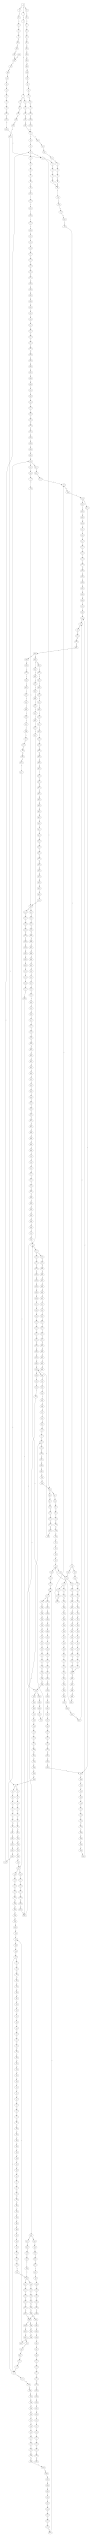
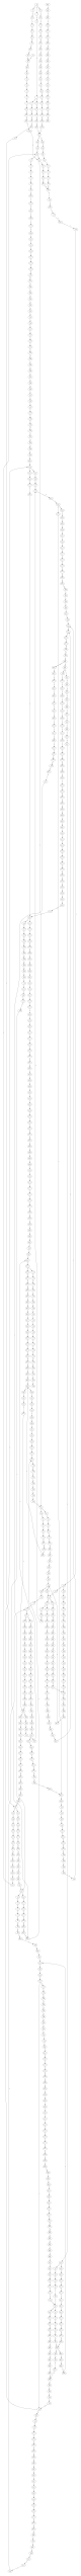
  strict digraph {
    fontname=Ubuntu
    node [fontname=Ubuntu]
    edge [fontname=Ubuntu]
    S0
    S1
    S2
    S3
    S4
    S5
    S6
    S7
    S8
    S9
    S10
    S11
    S12
    S13
    S14
    S15
    S16
    S17
    S18
    S19
    S20
    S21
    S22
    S23
    S24
    S25
    S26
    S27
    S28
    S29
    S30
    S31
    S37
    S33
    S34
    S35
    S36
    S32
    S38
    S39
    S40
    S41
    S42
    S43
    S44
    S45
    S46
    S47
    S48
    S49
    S50
    S51
    S52
    S53
    S54
    S55
    S56
    S57
    S58
    S59
    S60
    S61
    S62
    S63
    S64
    S65
    S66
    S67
    S68
    S69
    S70
    S71
    S72
    S73
    S74
    S75
    S76
    S77
    S78
    S79
    S80
    S81
    S82
    S83
    S84
    S85
    S86
    S87
    S88
    S89
    S90
    S91
    S92
    S93
    S94
    S95
    S96
    S97
    S98
    S99
    S100
    S101
    S102
    S103
    S104
    S105
    S106
    S107
    S108
    S109
    S110
    S111
    S112
    S113
    S114
    S115
    S116
    S117
    S118
    S119
    S120
    S121
    S122
    S123
    S124
    S125
    S126
    S127
    S128
    S129
    S130
    S131
    S132
    S133
    S134
    S135
    S136
    S137
    S138
    S139
    S140
    S141
    S142
    S143
    S144
    S145
    S146
    S147
    S148
    S149
    S150
    S151
    S152
    S153
    S154
    S155
    S156
    S157
    S158
    S159
    S160
    S161
    S162
    S163
    S164
    S165
    S166
    S167
    S168
    S169
    S170
    S171
    S172
    S173
    S174
    S175
    S176
    S177
    S178
    S179
    S180
    S181
    S182
    S183
    S184
    S185
    S186
    S187
    S188
    S189
    S190
    S191
    S192
    S193
    S194
    S195
    S196
    S197
    S198
    S199
    S200
    S201
    S202
    S203
    S204
    S205
    S206
    S207
    S208
    S209
    S210
    S211
    S212
    S213
    S214
    S215
    S216
    S217
    S218
    S219
    S220
    S221
    S222
    S223
    S224
    S225
    S226
    S227
    S228
    S229
    S230
    S231
    S232
    S233
    S234
    S235
    S236
    S237
    S238
    S239
    S240
    S241
    S242
    S243
    S244
    S245
    S246
    S247
    S248
    S249
    S250
    S251
    S252
    S253
    S254
    S255
    S256
    S257
    S258
    S259
    S260
    S261
    S262
    S263
    S264
    S265
    S266
    S267
    S268
    S269
    S270
    S271
    S272
    S273
    S274
    S275
    S276
    S277
    S278
    S279
    S280
    S281
    S282
    S283
    S284
    S285
    S286
    S287
    S288
    S289
    S290
    S291
    S292
    S293
    S294
    S295
    S296
    S297
    S298
    S299
    S300
    S301
    S302
    S303
    S304
    S305
    S306
    S307
    S308
    S309
    S310
    S311
    S312
    S313
    S314
    S315
    S316
    S317
    S318
    S319
    S320
    S321
    S322
    S323
    S324
    S325
    S326
    S327
    S328
    S329
    S330
    S331
    S332
    S333
    S334
    S335
    S336
    S337
    S338
    S339
    S340
    S341
    S342
    S343
    S344
    S345
    S346
    S347
    S348
    S349
    S350
    S351
    S352
    S353
    S354
    S355
    S356
    S357
    S358
    S359
    S360
    S361
    S362
    S363
    S364
    S365
    S366
    S367
    S368
    S369
    S370
    S371
    S372
    S373
    S374
    S375
    S376
    S377
    S378
    S379
    S380
    S381
    S382
    S383
    S384
    S385
    S386
    S387
    S388
    S389
    S390
    S391
    S392
    S393
    S394
    S395
    S396
    S397
    S398
    S399
    S400
    S401
    S402
    S403
    S404
    S405
    S406
    S407
    S408
    S409
    S410
    S411
    S412
    S413
    S414
    S415
    S416
    S417
    S418
    S419
    S420
    S421
    S422
    S423
    S424
    S425
    S426
    S427
    S428
    S429
    S430
    S431
    S432
    S433
    S434
    S435
    S436
    S437
    S438
    S439
    S440
    S441
    S442
    S443
    S444
    S445
    S446
    S447
    S448
    S449
    S450
    S451
    S452
    S453
    S454
    S455
    S456
    S457
    S458
    S459
    S460
    S461
    S462
    S463
    S464
    S465
    S466
    S467
    S468
    S469
    S470
    S471
    S472
    S473
    S474
    S475
    S476
    S477
    S478
    S479
    S480
    S481
    S482
    S483
    S484
    S485
    S486
    S487
    S488
    S489
    S490
    S491
    S492
    S493
    S494
    S495
    S496
    S497
    S498
    S499
    S500
    S501
    S502
    S503
    S504
    S505
    S506
    S507
    S508
    S509
    S510
    S511
    S512
    S513
    S514
    S515
    S516
    S517
    S518
    S519
    S520
    S521
    S522
    S523
    S524
    S525
    S526
    S527
    S528
    S529
    S530
    S531
    S532
    S533
    S534
    S535
    S536
    S537
    S538
    S539
    S540
    S541
    S542
    S543
    S544
    S545
    S546
    S547
    S548
    S549
    S550
    S551
    S552
    S553
    S554
    S555
    S556
    S557
    S558
    S559
    S560
    S561
    S562
    S563
    S564
    S565
    S566
    S567
    S568
    S569
    S570
    S571
    S572
    S573
    S574
    S575
    S576
    S577
    S578
    S579
    S580
    S581
    S582
    S583
    S584
    S585
    S587
    S588
    S589
    S590
    S586
    S591
    S592
    S593
    S594
    S595
    S596
    S597
    S598
    S599
    S600
    S601
    S602
    S603
    S604
    S605
    S606
    S607
    S608
    S609
    S610
    S611
    S612
    S613
    S614
    S615
    S616
    S617
    S618
    S619
    S620
    S621
    S622
    S623
    S624
    S625
    S626
    S627
    S628
    S629
    S630
    S631
    S632
    S633
    S634
    S635
    S636
    S637
    S638
    S639
    S640
    S641
    S642
    S643
    S644
    S645
    S646
    S647
    S648
    S649
    S650
    S651
    S652
    S653
    S654
    S655
    S656
    S657
    S658
    S659
    S660
    S661
    S662
    S663
    S664
    S665
    S666
    S667
    S668
    S669
    S670
    S671
    S672
    S673
    S674
    S675
    S676
    S677
    S678
    S679
    S680
    S681
    S682
    S683
    S684
    S685
    S686
    S687
    S688
    S689
    S690
    S691
    S692
    S693
    S694
    S695
    S696
    S697
    S698
    S699
    S700
    S701
    S702
    S703
    S704
    S705
    S706
    S707
    S708
    S709
    S710
    S711
    S712
    S713
    S714
    S715
    S716
    S717
    S718
    S719
    S720
    S721
    S722
    S723
    S724
    S725
    S726
    S727
    S728
    S729
    S730
    S731
    S732
    S733
    S734
    S735
    S736
    S737
    S738
    S739
    S740
    S741
    S742
    S743
    S744
    S745
    S746
    S747
    S0 -> S1 [label=C]
    S0 -> S2 [label=G]
    S0 -> S3 [label=T]
    S1 -> S4 [label=C]
    S2 -> S5 [label=C]
    S3 -> S6 [label=C]
    S4 -> S7 [label=G]
    S5 -> S8 [label=G]
    S6 -> S9 [label=G]
    S7 -> S10 [label=T]
    S7 -> S11 [label=C]
    S8 -> S12 [label=C]
    S9 -> S13 [label=T]
    S10 -> S14 [label=A]
    S11 -> S15 [label=A]
    S12 -> S16 [label=A]
    S13 -> S17 [label=G]
    S14 -> S18 [label=G]
    S15 -> S19 [label=A]
    S16 -> S20 [label=G]
    S17 -> S21 [label=A]
    S18 -> S22 [label=C]
    S19 -> S23 [label=C]
    S20 -> S24 [label=C]
    S21 -> S25 [label=C]
    S22 -> S26 [label=C]
    S23 -> S27 [label=C]
    S24 -> S28 [label=G]
    S25 -> S29 [label=C]
    S26 -> S30 [label=G]
    S27 -> S31 [label=A]
    S28 -> S37 [label=G]
    S29 -> S33 [label=G]
    S30 -> S34 [label=G]
    S30 -> S35 [label=C]
    S31 -> S36 [label=G]
    S37 -> S43 [label=T]
    S33 -> S38 [label=G]
    S34 -> S39 [label=T]
    S35 -> S40 [label=T]
    S36 -> S41 [label=A]
    S36 -> S42 [label=T]
    S32 -> S37 [label=G]
    S38 -> S44 [label=T]
    S39 -> S45 [label=G]
    S40 -> S46 [label=G]
    S41 -> S47 [label=A]
    S42 -> S48 [label=C]
    S43 -> S49 [label=G]
    S44 -> S50 [label=C]
    S45 -> S51 [label=A]
    S45 -> S52 [label=G]
    S46 -> S53 [label=G]
    S47 -> S54 [label=C]
    S48 -> S55 [label=G]
    S49 -> S56 [label=C]
    S50 -> S57 [label=G]
    S51 -> S58 [label=C]
    S52 -> S59 [label=T]
    S52 -> S60 [label=A]
    S53 -> S61 [label=A]
    S54 -> S62 [label=A]
    S55 -> S63 [label=C]
    S56 -> S64 [label=C]
    S57 -> S65 [label=C]
    S58 -> S66 [label=G]
    S59 -> S67 [label=G]
    S59 -> S68 [label=T]
    S60 -> S69 [label=A]
    S61 -> S70 [label=A]
    S62 -> S71 [label=G]
    S63 -> S72 [label=G]
    S64 -> S73 [label=G]
    S65 -> S74 [label=G]
    S66 -> S75 [label=T]
    S67 -> S76 [label=G]
    S68 -> S77 [label=A]
    S69 -> S78 [label=G]
    S70 -> S79 [label=G]
    S71 -> S80 [label=C]
    S72 -> S81 [label=C]
    S73 -> S82 [label=C]
    S74 -> S83 [label=T]
    S75 -> S84 [label=G]
    S76 -> S85 [label=A]
    S77 -> S86 [label=G]
    S78 -> S87 [label=A]
    S79 -> S88 [label=A]
    S80 -> S89 [label=C]
    S81 -> S90 [label=A]
    S82 -> S91 [label=C]
    S83 -> S92 [label=A]
    S84 -> S93 [label=G]
    S85 -> S94 [label=A]
    S86 -> S95 [label=A]
    S87 -> S96 [label=A]
    S88 -> S96 [label=A]
    S89 -> S97 [label=G]
    S90 -> S98 [label=G]
    S91 -> S99 [label=G]
    S92 -> S100 [label=G]
    S93 -> S101 [label=G]
    S94 -> S102 [label=C]
    S95 -> S103 [label=A]
    S96 -> S104 [label=C]
    S97 -> S105 [label=T]
    S98 -> S106 [label=C]
    S99 -> S107 [label=G]
    S100 -> S108 [label=C]
    S101 -> S109 [label=T]
    S102 -> S110 [label=C]
    S103 -> S111 [label=G]
    S104 -> S112 [label=G]
    S105 -> S113 [label=C]
    S106 -> S114 [label=C]
    S107 -> S115 [label=T]
    S108 -> S116 [label=C]
    S109 -> S117 [label=A]
    S110 -> S118 [label=T]
    S111 -> S119 [label=G]
    S112 -> S120 [label=G]
    S113 -> S121 [label=C]
    S114 -> S122 [label=G]
    S115 -> S123 [label=G]
    S116 -> S30 [label=G]
    S117 -> S124 [label=C]
    S118 -> S125 [label=C]
    S119 -> S126 [label=G]
    S120 -> S127 [label=C]
    S121 -> S128 [label=T]
    S122 -> S129 [label=G]
    S123 -> S52 [label=G]
    S124 -> S130 [label=T]
    S125 -> S131 [label=G]
    S126 -> S132 [label=G]
    S127 -> S133 [label=A]
    S128 -> S134 [label=C]
    S129 -> S135 [label=T]
    S130 -> S136 [label=A]
    S131 -> S137 [label=G]
    S132 -> S138 [label=T]
    S132 -> S139 [label=G]
    S133 -> S140 [label=C]
    S134 -> S141 [label=T]
    S135 -> S45 [label=G]
    S136 -> S142 [label=T]
    S137 -> S143 [label=C]
    S138 -> S144 [label=C]
    S139 -> S145 [label=T]
    S140 -> S146 [label=C]
    S140 -> S147 [label=T]
    S141 -> S148 [label=T]
    S141 -> S149 [label=G]
    S142 -> S150 [label=T]
    S143 -> S151 [label=A]
    S144 -> S152 [label=T]
    S145 -> S153 [label=C]
    S146 -> S154 [label=G]
    S147 -> S155 [label=G]
    S148 -> S156 [label=C]
    S149 -> S157 [label=T]
    S150 -> S158 [label=G]
    S151 -> S159 [label=C]
    S152 -> S160 [label=C]
    S153 -> S161 [label=C]
    S154 -> S162 [label=A]
    S154 -> S163 [label=G]
    S155 -> S164 [label=G]
    S156 -> S165 [label=T]
    S157 -> S166 [label=C]
    S158 -> S167 [label=G]
    S159 -> S168 [label=G]
    S159 -> S169 [label=C]
    S160 -> S170 [label=T]
    S161 -> S171 [label=G]
    S162 -> S172 [label=G]
    S162 -> S173 [label=A]
    S163 -> S174 [label=G]
    S164 -> S175 [label=G]
    S165 -> S176 [label=C]
    S166 -> S177 [label=G]
    S167 -> S178 [label=A]
    S168 -> S179 [label=C]
    S169 -> S154 [label=G]
    S170 -> S180 [label=C]
    S171 -> S181 [label=C]
    S171 -> S182 [label=T]
    S172 -> S183 [label=T]
    S173 -> S184 [label=T]
    S174 -> S185 [label=A]
    S175 -> S186 [label=A]
    S176 -> S187 [label=G]
    S177 -> S188 [label=T]
    S178 -> S189 [label=A]
    S179 -> S190 [label=G]
    S180 -> S191 [label=G]
    S181 -> S192 [label=C]
    S182 -> S193 [label=C]
    S183 -> S194 [label=C]
    S184 -> S195 [label=G]
    S185 -> S196 [label=A]
    S186 -> S197 [label=A]
    S187 -> S198 [label=G]
    S188 -> S199 [label=G]
    S189 -> S200 [label=C]
    S190 -> S201 [label=C]
    S191 -> S202 [label=T]
    S192 -> S203 [label=G]
    S193 -> S204 [label=G]
    S194 -> S205 [label=C]
    S195 -> S206 [label=T]
    S196 -> S207 [label=T]
    S197 -> S208 [label=C]
    S198 -> S209 [label=A]
    S199 -> S210 [label=G]
    S200 -> S211 [label=G]
    S201 -> S212 [label=G]
    S202 -> S213 [label=G]
    S203 -> S214 [label=G]
    S204 -> S215 [label=G]
    S205 -> S216 [label=A]
    S206 -> S217 [label=A]
    S207 -> S218 [label=T]
    S208 -> S219 [label=T]
    S209 -> S220 [label=G]
    S210 -> S221 [label=T]
    S211 -> S222 [label=G]
    S212 -> S223 [label=C]
    S212 -> S224 [label=G]
    S213 -> S225 [label=G]
    S214 -> S226 [label=A]
    S215 -> S227 [label=A]
    S216 -> S228 [label=G]
    S217 -> S229 [label=G]
    S218 -> S230 [label=G]
    S219 -> S231 [label=G]
    S220 -> S232 [label=A]
    S221 -> S233 [label=A]
    S222 -> S234 [label=T]
    S223 -> S235 [label=G]
    S224 -> S236 [label=C]
    S225 -> S237 [label=T]
    S226 -> S238 [label=A]
    S227 -> S239 [label=A]
    S228 -> S240 [label=T]
    S228 -> S241 [label=C]
    S229 -> S242 [label=T]
    S230 -> S243 [label=A]
    S231 -> S244 [label=G]
    S232 -> S245 [label=G]
    S233 -> S246 [label=C]
    S234 -> S247 [label=A]
    S235 -> S248 [label=T]
    S236 -> S249 [label=T]
    S237 -> S233 [label=A]
    S238 -> S250 [label=C]
    S239 -> S251 [label=C]
    S240 -> S252 [label=A]
    S241 -> S253 [label=T]
    S242 -> S254 [label=T]
    S243 -> S255 [label=A]
    S244 -> S256 [label=A]
    S245 -> S257 [label=G]
    S246 -> S258 [label=C]
    S247 -> S259 [label=C]
    S248 -> S260 [label=C]
    S249 -> S261 [label=G]
    S250 -> S262 [label=T]
    S251 -> S263 [label=A]
    S251 -> S264 [label=T]
    S252 -> S265 [label=G]
    S253 -> S266 [label=T]
    S254 -> S267 [label=T]
    S255 -> S268 [label=C]
    S256 -> S269 [label=C]
    S257 -> S270 [label=T]
    S258 -> S271 [label=G]
    S259 -> S272 [label=G]
    S260 -> S273 [label=G]
    S261 -> S274 [label=G]
    S262 -> S275 [label=G]
    S263 -> S276 [label=G]
    S264 -> S277 [label=A]
    S265 -> S278 [label=G]
    S266 -> S279 [label=C]
    S267 -> S280 [label=C]
    S268 -> S281 [label=C]
    S269 -> S282 [label=C]
    S270 -> S283 [label=C]
    S271 -> S284 [label=G]
    S272 -> S285 [label=A]
    S273 -> S286 [label=A]
    S274 -> S287 [label=A]
    S275 -> S288 [label=C]
    S276 -> S289 [label=G]
    S277 -> S290 [label=C]
    S278 -> S291 [label=G]
    S279 -> S292 [label=A]
    S280 -> S293 [label=A]
    S281 -> S294 [label=C]
    S282 -> S295 [label=C]
    S283 -> S296 [label=C]
    S284 -> S297 [label=T]
    S285 -> S298 [label=A]
    S286 -> S299 [label=C]
    S287 -> S300 [label=A]
    S288 -> S301 [label=A]
    S289 -> S302 [label=A]
    S290 -> S303 [label=A]
    S291 -> S304 [label=T]
    S292 -> S305 [label=C]
    S293 -> S306 [label=C]
    S294 -> S307 [label=G]
    S295 -> S308 [label=G]
    S296 -> S309 [label=C]
    S297 -> S310 [label=G]
    S298 -> S311 [label=G]
    S299 -> S312 [label=G]
    S300 -> S313 [label=T]
    S301 -> S314 [label=A]
    S302 -> S315 [label=A]
    S303 -> S316 [label=A]
    S304 -> S317 [label=C]
    S305 -> S318 [label=G]
    S306 -> S319 [label=T]
    S307 -> S320 [label=T]
    S308 -> S321 [label=T]
    S309 -> S322 [label=A]
    S309 -> S323 [label=G]
    S310 -> S324 [label=G]
    S311 -> S325 [label=A]
    S312 -> S326 [label=C]
    S313 -> S327 [label=G]
    S314 -> S328 [label=C]
    S315 -> S329 [label=T]
    S316 -> S330 [label=C]
    S317 -> S331 [label=A]
    S318 -> S332 [label=C]
    S319 -> S333 [label=C]
    S320 -> S334 [label=C]
    S321 -> S335 [label=C]
    S322 -> S336 [label=G]
    S323 -> S337 [label=G]
    S323 -> S338 [label=A]
    S324 -> S59 [label=T]
    S325 -> S339 [label=A]
    S326 -> S340 [label=G]
    S327 -> S341 [label=G]
    S328 -> S342 [label=C]
    S329 -> S343 [label=A]
    S330 -> S344 [label=G]
    S331 -> S345 [label=C]
    S332 -> S346 [label=C]
    S333 -> S347 [label=C]
    S334 -> S348 [label=T]
    S335 -> S348 [label=T]
    S336 -> S349 [label=A]
    S337 -> S350 [label=A]
    S338 -> S351 [label=G]
    S338 -> S352 [label=A]
    S339 -> S353 [label=G]
    S340 -> S354 [label=C]
    S341 -> S355 [label=G]
    S342 -> S356 [label=A]
    S343 -> S357 [label=G]
    S344 -> S358 [label=A]
    S345 -> S359 [label=T]
    S346 -> S360 [label=C]
    S347 -> S361 [label=T]
    S348 -> S362 [label=C]
    S349 -> S363 [label=G]
    S350 -> S364 [label=G]
    S351 -> S365 [label=T]
    S352 -> S366 [label=G]
    S353 -> S367 [label=T]
    S354 -> S368 [label=C]
    S355 -> S369 [label=G]
    S356 -> S36 [label=G]
    S357 -> S370 [label=T]
    S358 -> S371 [label=A]
    S359 -> S372 [label=C]
    S360 -> S373 [label=T]
    S361 -> S374 [label=T]
    S362 -> S375 [label=G]
    S363 -> S376 [label=C]
    S364 -> S377 [label=G]
    S365 -> S378 [label=C]
    S366 -> S379 [label=T]
    S367 -> S380 [label=G]
    S368 -> S381 [label=T]
    S369 -> S382 [label=T]
    S370 -> S383 [label=C]
    S371 -> S384 [label=A]
    S372 -> S385 [label=G]
    S373 -> S386 [label=T]
    S374 -> S387 [label=T]
    S375 -> S388 [label=G]
    S376 -> S389 [label=C]
    S377 -> S390 [label=C]
    S378 -> S205 [label=C]
    S379 -> S391 [label=C]
    S380 -> S392 [label=T]
    S381 -> S393 [label=C]
    S382 -> S394 [label=C]
    S383 -> S395 [label=T]
    S384 -> S396 [label=A]
    S385 -> S397 [label=C]
    S386 -> S398 [label=C]
    S387 -> S399 [label=C]
    S388 -> S400 [label=C]
    S389 -> S401 [label=A]
    S390 -> S402 [label=G]
    S391 -> S403 [label=G]
    S392 -> S404 [label=C]
    S393 -> S405 [label=G]
    S394 -> S406 [label=C]
    S395 -> S407 [label=C]
    S396 -> S408 [label=C]
    S397 -> S409 [label=T]
    S398 -> S410 [label=A]
    S399 -> S411 [label=A]
    S400 -> S412 [label=A]
    S401 -> S413 [label=C]
    S402 -> S414 [label=T]
    S403 -> S415 [label=C]
    S403 -> S416 [label=A]
    S404 -> S417 [label=C]
    S405 -> S418 [label=G]
    S406 -> S171 [label=G]
    S407 -> S419 [label=T]
    S408 -> S420 [label=A]
    S409 -> S421 [label=T]
    S410 -> S422 [label=T]
    S411 -> S423 [label=T]
    S412 -> S159 [label=C]
    S413 -> S424 [label=G]
    S414 -> S425 [label=G]
    S415 -> S426 [label=G]
    S416 -> S427 [label=G]
    S417 -> S428 [label=T]
    S418 -> S429 [label=G]
    S419 -> S430 [label=C]
    S420 -> S431 [label=G]
    S421 -> S432 [label=C]
    S422 -> S433 [label=C]
    S423 -> S434 [label=C]
    S424 -> S435 [label=G]
    S425 -> S436 [label=G]
    S426 -> S437 [label=G]
    S427 -> S438 [label=G]
    S428 -> S439 [label=G]
    S429 -> S440 [label=C]
    S430 -> S441 [label=T]
    S431 -> S442 [label=A]
    S432 -> S443 [label=A]
    S433 -> S444 [label=C]
    S434 -> S445 [label=C]
    S435 -> S446 [label=T]
    S436 -> S447 [label=T]
    S437 -> S448 [label=C]
    S438 -> S449 [label=T]
    S439 -> S450 [label=G]
    S440 -> S451 [label=T]
    S441 -> S452 [label=G]
    S442 -> S453 [label=A]
    S443 -> S454 [label=T]
    S444 -> S455 [label=A]
    S445 -> S455 [label=A]
    S446 -> S456 [label=T]
    S447 -> S457 [label=A]
    S448 -> S458 [label=T]
    S449 -> S459 [label=A]
    S450 -> S460 [label=C]
    S451 -> S461 [label=C]
    S452 -> S462 [label=A]
    S453 -> S463 [label=G]
    S454 -> S464 [label=C]
    S455 -> S465 [label=G]
    S456 -> S466 [label=A]
    S457 -> S467 [label=T]
    S458 -> S468 [label=A]
    S459 -> S469 [label=T]
    S460 -> S470 [label=C]
    S461 -> S471 [label=A]
    S462 -> S472 [label=G]
    S463 -> S473 [label=G]
    S464 -> S444 [label=C]
    S465 -> S474 [label=A]
    S466 -> S475 [label=C]
    S467 -> S476 [label=G]
    S468 -> S477 [label=T]
    S469 -> S478 [label=A]
    S470 -> S479 [label=T]
    S471 -> S480 [label=C]
    S472 -> S481 [label=T]
    S473 -> S482 [label=G]
    S474 -> S483 [label=A]
    S475 -> S484 [label=T]
    S476 -> S485 [label=A]
    S477 -> S486 [label=A]
    S478 -> S487 [label=A]
    S479 -> S488 [label=G]
    S480 -> S489 [label=G]
    S481 -> S490 [label=A]
    S482 -> S132 [label=G]
    S483 -> S491 [label=C]
    S484 -> S492 [label=G]
    S485 -> S493 [label=G]
    S486 -> S494 [label=G]
    S487 -> S495 [label=G]
    S488 -> S496 [label=G]
    S489 -> S497 [label=T]
    S491 -> S498 [label=C]
    S492 -> S499 [label=C]
    S493 -> S500 [label=C]
    S494 -> S501 [label=T]
    S495 -> S502 [label=T]
    S496 -> S503 [label=G]
    S497 -> S504 [label=C]
    S498 -> S505 [label=A]
    S498 -> S506 [label=G]
    S499 -> S507 [label=A]
    S500 -> S508 [label=G]
    S501 -> S509 [label=A]
    S502 -> S510 [label=C]
    S503 -> S511 [label=T]
    S504 -> S512 [label=C]
    S505 -> S513 [label=G]
    S505 -> S514 [label=C]
    S506 -> S515 [label=G]
    S507 -> S516 [label=G]
    S508 -> S517 [label=G]
    S509 -> S518 [label=G]
    S510 -> S519 [label=G]
    S511 -> S520 [label=C]
    S512 -> S521 [label=A]
    S513 -> S522 [label=A]
    S514 -> S523 [label=C]
    S515 -> S524 [label=A]
    S516 -> S525 [label=A]
    S517 -> S526 [label=T]
    S518 -> S527 [label=C]
    S519 -> S528 [label=T]
    S520 -> S529 [label=C]
    S521 -> S530 [label=G]
    S522 -> S531 [label=C]
    S523 -> S532 [label=A]
    S524 -> S533 [label=C]
    S525 -> S534 [label=C]
    S526 -> S535 [label=C]
    S527 -> S536 [label=C]
    S528 -> S537 [label=G]
    S529 -> S538 [label=C]
    S530 -> S539 [label=C]
    S531 -> S540 [label=T]
    S532 -> S541 [label=C]
    S533 -> S542 [label=G]
    S534 -> S543 [label=G]
    S535 -> S544 [label=G]
    S536 -> S545 [label=G]
    S537 -> S546 [label=G]
    S538 -> S547 [label=G]
    S539 -> S253 [label=T]
    S540 -> S548 [label=C]
    S541 -> S549 [label=C]
    S542 -> S550 [label=C]
    S543 -> S551 [label=G]
    S544 -> S552 [label=C]
    S545 -> S553 [label=A]
    S546 -> S221 [label=T]
    S547 -> S338 [label=A]
    S548 -> S554 [label=C]
    S549 -> S555 [label=C]
    S550 -> S556 [label=C]
    S551 -> S557 [label=A]
    S552 -> S558 [label=A]
    S553 -> S559 [label=A]
    S554 -> S560 [label=C]
    S555 -> S561 [label=C]
    S556 -> S562 [label=C]
    S557 -> S563 [label=C]
    S558 -> S564 [label=C]
    S559 -> S565 [label=A]
    S560 -> S566 [label=A]
    S561 -> S567 [label=T]
    S562 -> S568 [label=A]
    S563 -> S569 [label=A]
    S564 -> S570 [label=G]
    S565 -> S571 [label=C]
    S566 -> S572 [label=T]
    S567 -> S573 [label=T]
    S568 -> S574 [label=T]
    S569 -> S575 [label=C]
    S570 -> S576 [label=C]
    S571 -> S577 [label=C]
    S572 -> S578 [label=C]
    S573 -> S579 [label=C]
    S574 -> S580 [label=C]
    S575 -> S581 [label=A]
    S576 -> S582 [label=G]
    S577 -> S583 [label=C]
    S578 -> S584 [label=T]
    S579 -> S585 [label=C]
    S580 -> S587 [label=G]
    S581 -> S588 [label=C]
    S582 -> S201 [label=C]
    S583 -> S589 [label=C]
    S584 -> S590 [label=G]
    S585 -> S586 [label=G]
    S585 -> S591 [label=T]
    S587 -> S593 [label=T]
    S588 -> S594 [label=C]
    S589 -> S595 [label=G]
    S590 -> S596 [label=C]
    S586 -> S592 [label=A]
    S591 -> S597 [label=G]
    S592 -> S598 [label=T]
    S593 -> S599 [label=C]
    S594 -> S600 [label=T]
    S595 -> S601 [label=A]
    S596 -> S602 [label=C]
    S597 -> S603 [label=T]
    S598 -> S604 [label=C]
    S599 -> S605 [label=C]
    S600 -> S606 [label=C]
    S601 -> S607 [label=C]
    S602 -> S608 [label=A]
    S603 -> S609 [label=C]
    S604 -> S610 [label=G]
    S605 -> S611 [label=T]
    S606 -> S612 [label=T]
    S607 -> S613 [label=T]
    S608 -> S614 [label=G]
    S609 -> S615 [label=C]
    S610 -> S616 [label=T]
    S611 -> S617 [label=C]
    S612 -> S618 [label=A]
    S613 -> S619 [label=A]
    S614 -> S620 [label=T]
    S615 -> S621 [label=T]
    S616 -> S622 [label=T]
    S617 -> S141 [label=T]
    S618 -> S623 [label=G]
    S619 -> S624 [label=G]
    S620 -> S625 [label=C]
    S621 -> S626 [label=A]
    S621 -> S627 [label=T]
    S622 -> S628 [label=T]
    S623 -> S629 [label=A]
    S624 -> S630 [label=A]
    S625 -> S631 [label=G]
    S626 -> S632 [label=C]
    S627 -> S633 [label=G]
    S628 -> S634 [label=G]
    S629 -> S635 [label=A]
    S630 -> S636 [label=A]
    S631 -> S637 [label=T]
    S632 -> S638 [label=T]
    S633 -> S639 [label=T]
    S634 -> S640 [label=T]
    S635 -> S641 [label=C]
    S636 -> S642 [label=T]
    S637 -> S643 [label=A]
    S638 -> S644 [label=A]
    S639 -> S645 [label=A]
    S640 -> S646 [label=A]
    S641 -> S647 [label=G]
    S642 -> S648 [label=C]
    S643 -> S649 [label=A]
    S644 -> S650 [label=C]
    S645 -> S651 [label=G]
    S646 -> S652 [label=G]
    S647 -> S653 [label=A]
    S648 -> S654 [label=G]
    S649 -> S655 [label=G]
    S650 -> S656 [label=C]
    S651 -> S657 [label=G]
    S652 -> S658 [label=G]
    S653 -> S659 [label=G]
    S654 -> S660 [label=G]
    S655 -> S661 [label=A]
    S656 -> S662 [label=A]
    S657 -> S663 [label=A]
    S658 -> S663 [label=A]
    S659 -> S664 [label=G]
    S660 -> S665 [label=G]
    S661 -> S666 [label=C]
    S662 -> S667 [label=G]
    S663 -> S668 [label=G]
    S663 -> S669 [label=A]
    S664 -> S670 [label=T]
    S665 -> S671 [label=T]
    S666 -> S672 [label=G]
    S667 -> S673 [label=G]
    S668 -> S674 [label=A]
    S669 -> S675 [label=A]
    S670 -> S676 [label=G]
    S671 -> S677 [label=A]
    S672 -> S678 [label=G]
    S673 -> S679 [label=A]
    S674 -> S680 [label=G]
    S675 -> S681 [label=G]
    S676 -> S682 [label=T]
    S677 -> S683 [label=T]
    S678 -> S684 [label=C]
    S679 -> S685 [label=G]
    S680 -> S686 [label=G]
    S681 -> S687 [label=G]
    S682 -> S688 [label=C]
    S683 -> S689 [label=C]
    S684 -> S690 [label=T]
-   S685 -> S691 [label=A]
+   S685 -> S687 [label=A]
    S686 -> S270 [label=T]
    S687 -> S692 [label=T]
    S688 -> S693 [label=C]
    S689 -> S694 [label=C]
    S690 -> S695 [label=C]
    S691 -> S696 [label=G]
    S692 -> S697 [label=C]
    S693 -> S698 [label=C]
    S694 -> S699 [label=C]
    S695 -> S700 [label=T]
    S696 -> S701 [label=T]
    S697 -> S702 [label=C]
    S698 -> S703 [label=T]
    S699 -> S704 [label=G]
    S700 -> S705 [label=C]
    S701 -> S706 [label=C]
    S702 -> S707 [label=C]
    S703 -> S708 [label=G]
    S704 -> S709 [label=A]
    S705 -> S710 [label=G]
    S706 -> S711 [label=A]
    S707 -> S323 [label=G]
    S708 -> S712 [label=T]
    S709 -> S713 [label=A]
    S710 -> S714 [label=A]
    S711 -> S715 [label=G]
    S712 -> S716 [label=C]
    S713 -> S717 [label=A]
    S714 -> S718 [label=A]
    S715 -> S719 [label=G]
    S716 -> S720 [label=C]
    S717 -> S721 [label=G]
    S718 -> S722 [label=G]
    S719 -> S723 [label=A]
    S720 -> S621 [label=T]
    S721 -> S724 [label=T]
    S722 -> S725 [label=T]
    S723 -> S726 [label=C]
    S724 -> S727 [label=G]
    S725 -> S728 [label=C]
    S726 -> S729 [label=C]
    S727 -> S730 [label=T]
    S728 -> S403 [label=G]
    S729 -> S731 [label=A]
    S730 -> S732 [label=C]
    S731 -> S733 [label=G]
    S732 -> S734 [label=G]
    S733 -> S735 [label=T]
    S734 -> S736 [label=T]
    S735 -> S737 [label=C]
    S736 -> S738 [label=C]
    S737 -> S739 [label=T]
    S738 -> S740 [label=G]
    S739 -> S741 [label=C]
    S740 -> S742 [label=G]
    S741 -> S743 [label=T]
    S742 -> S744 [label=A]
    S743 -> S745 [label=G]
    S744 -> S239 [label=A]
    S745 -> S746 [label=T]
    S746 -> S747 [label=A]
  }
